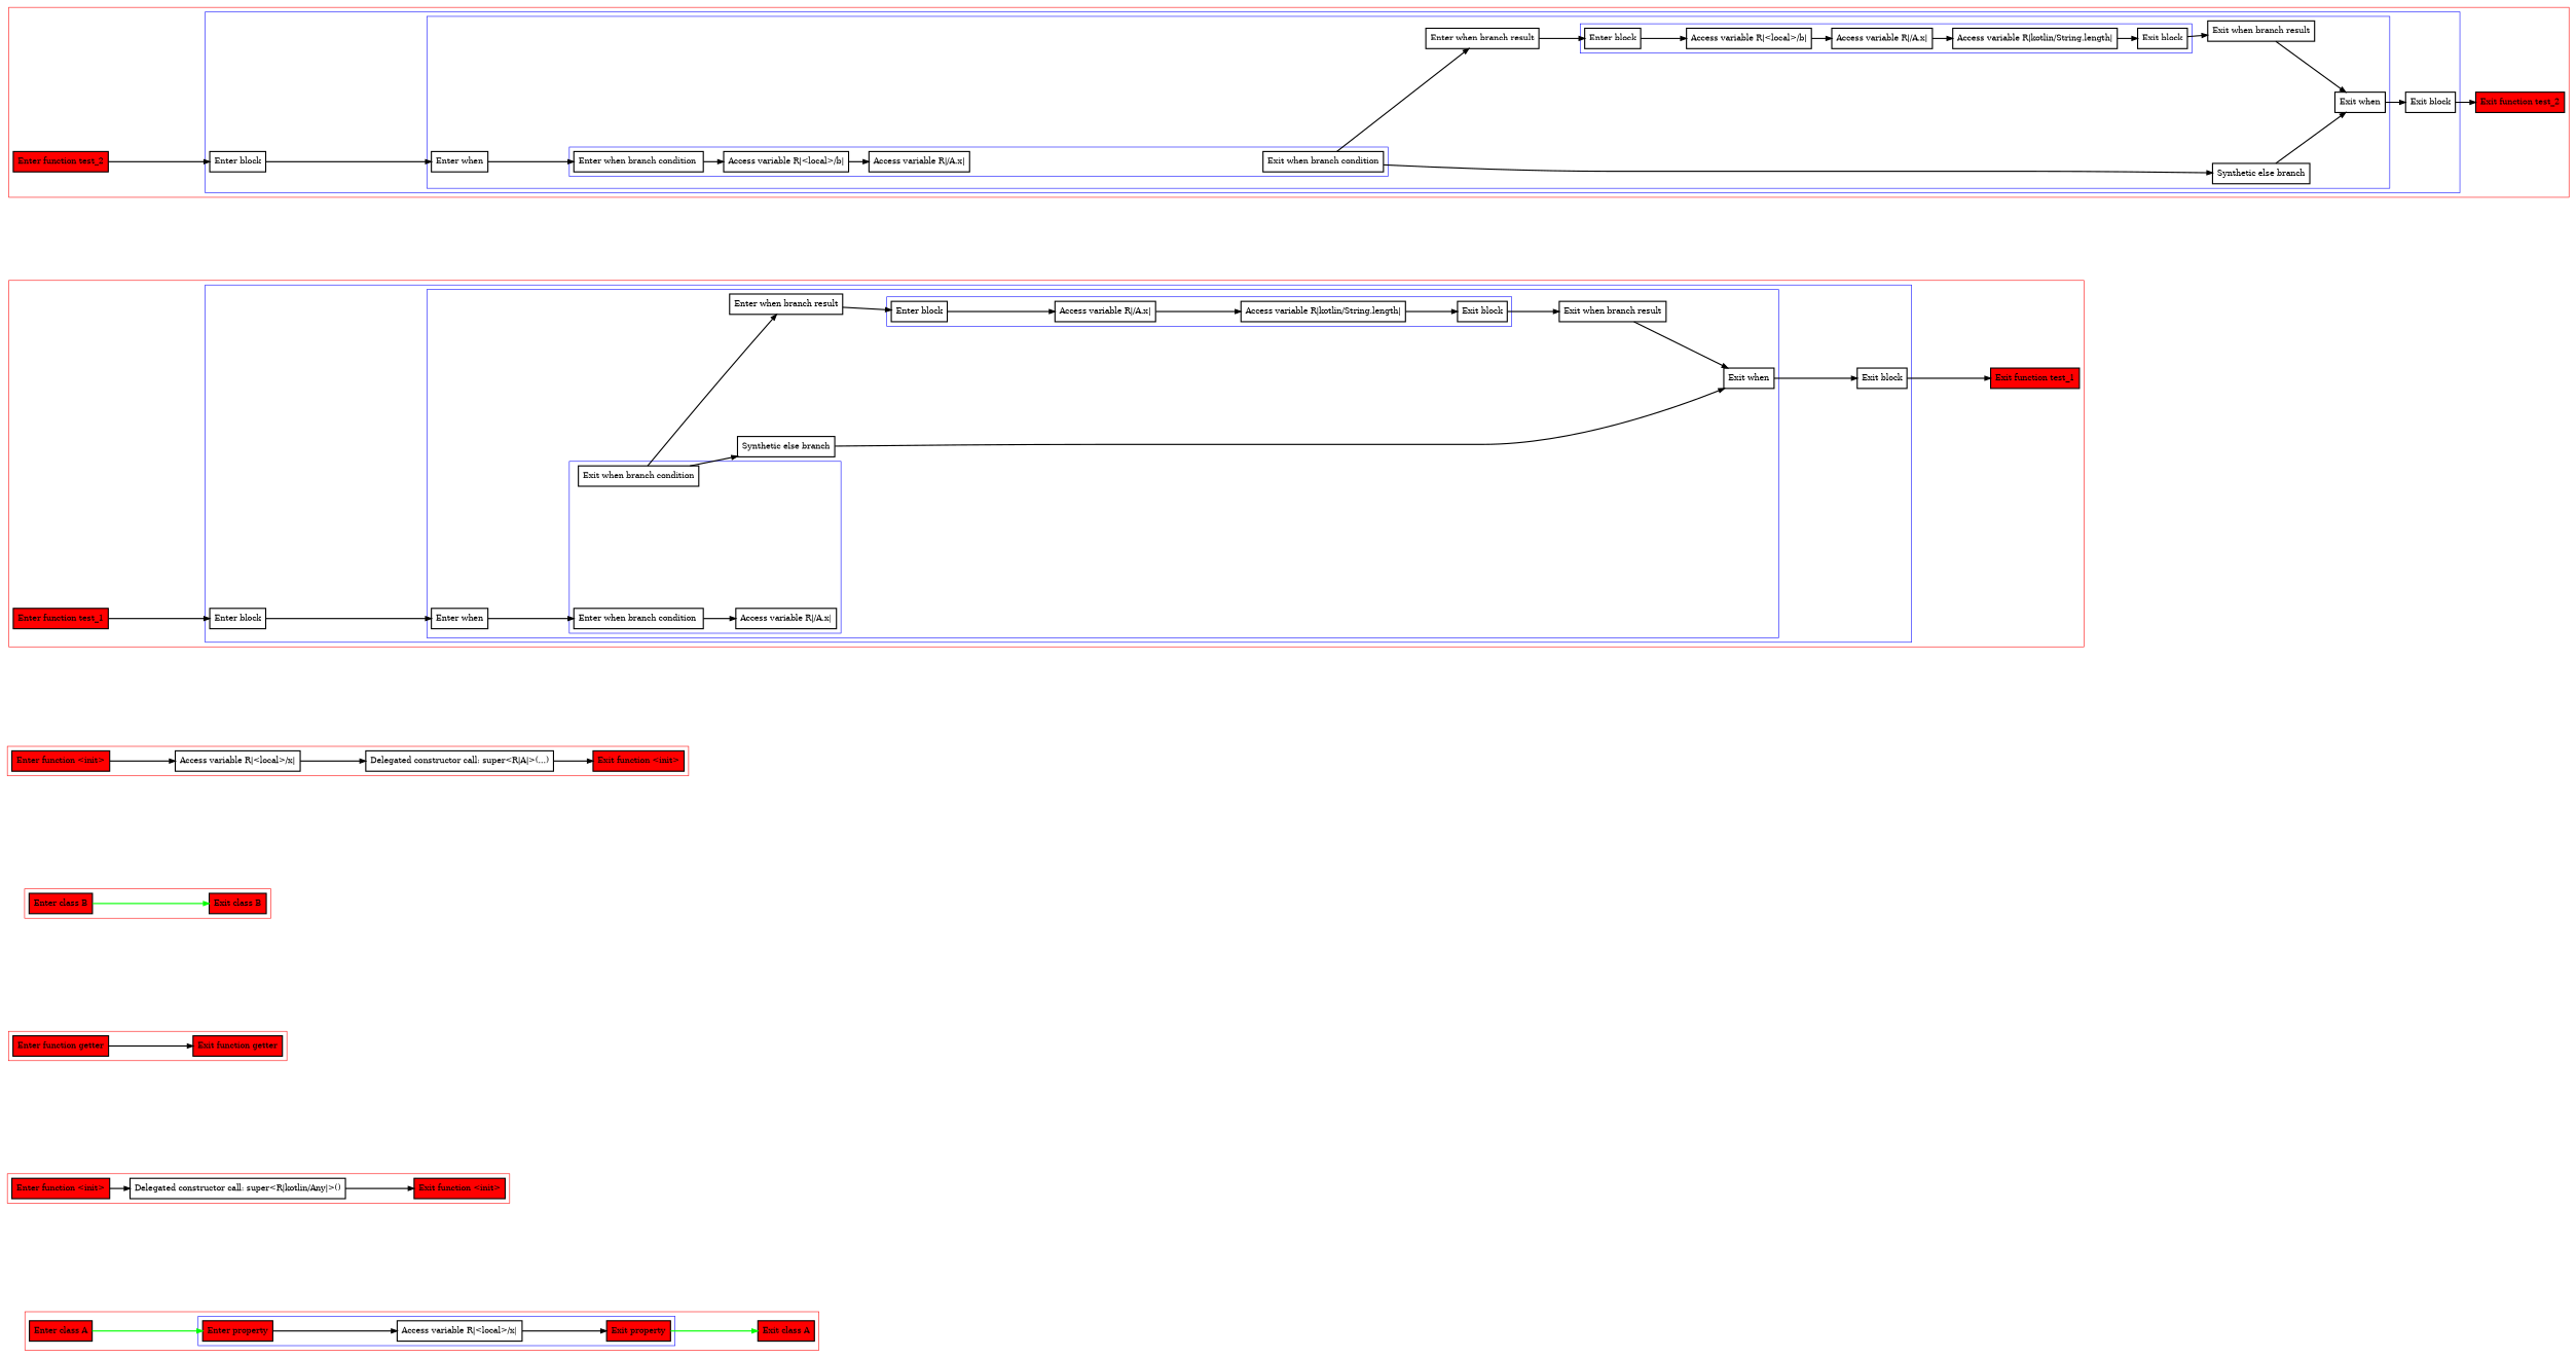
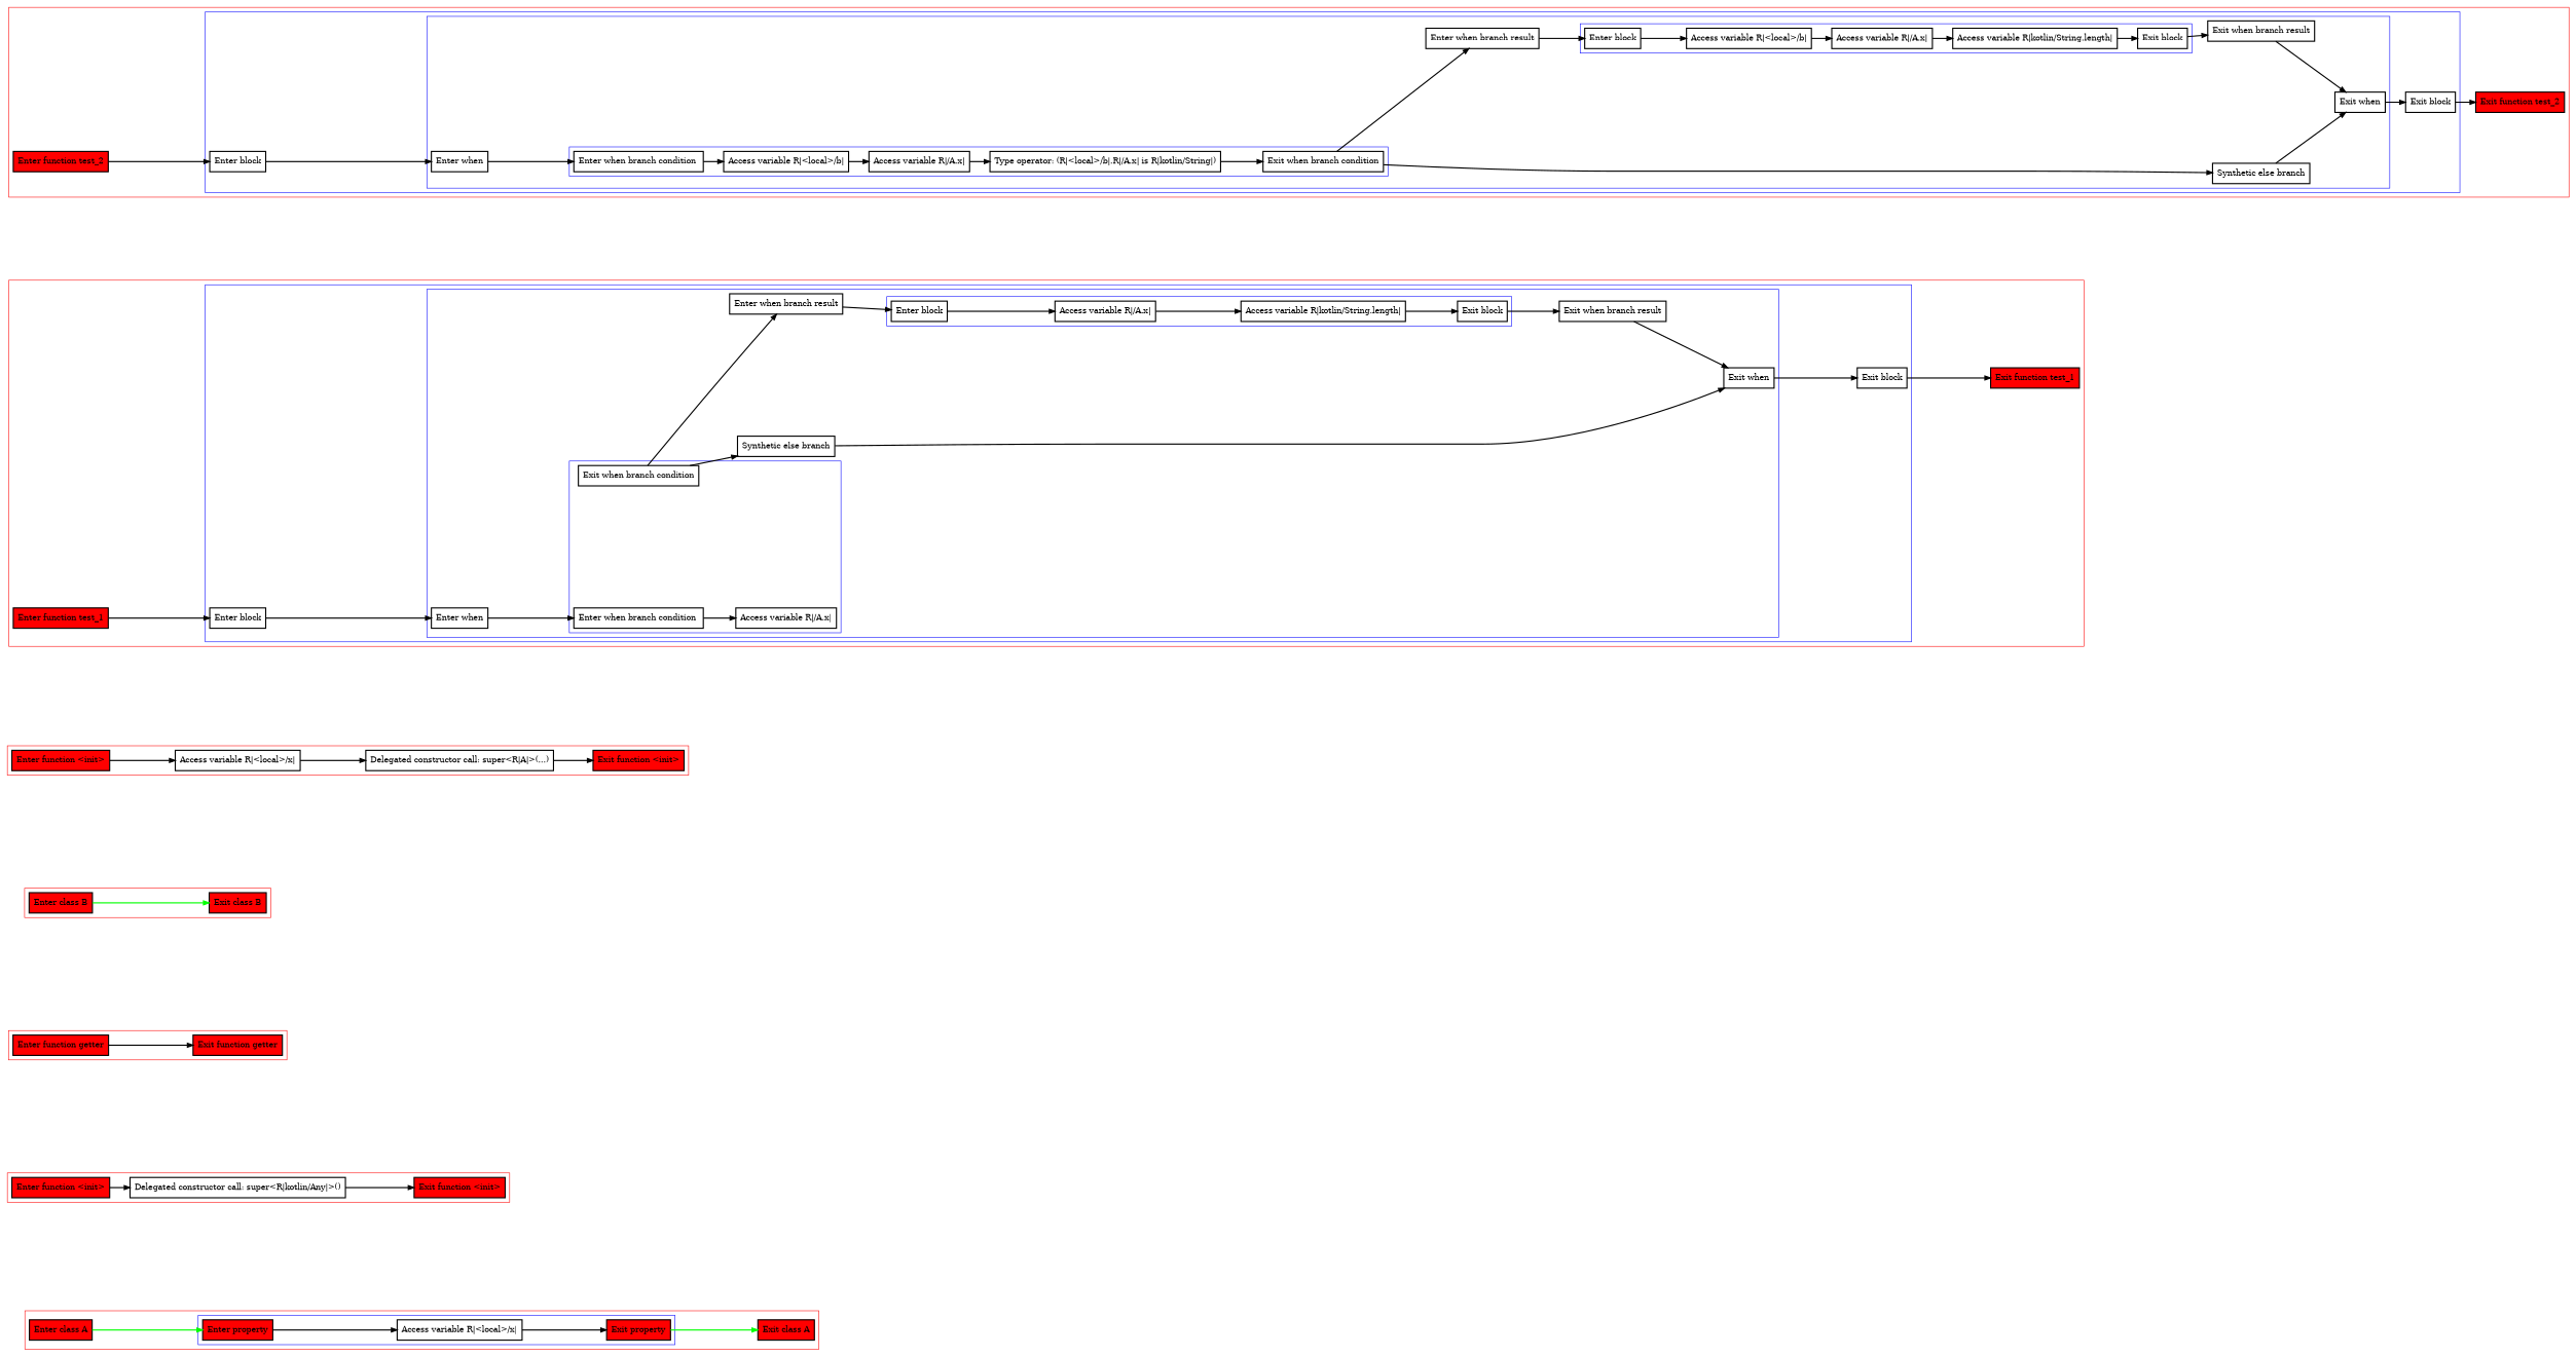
  digraph {
    nodesep=3
    rankdir=LR
    node [penwidth=2 shape=box]
    edge [penwidth=2]
    n1 [fillcolor=red label="Enter property" style=filled]
    n2 [label="Access variable R|<local>/x|"]
    n3 [fillcolor=red label="Exit property" style=filled]
    n4 [fillcolor=red label="Enter class A" style=filled]
    n5 [fillcolor=red label="Exit class A" style=filled]
    n6 [fillcolor=red label="Enter function <init>" style=filled]
    n7 [label="Delegated constructor call: super<R|kotlin/Any|>()"]
    n8 [fillcolor=red label="Exit function <init>" style=filled]
    n9 [fillcolor=red label="Enter function getter" style=filled]
    n10 [fillcolor=red label="Exit function getter" style=filled]
    n11 [fillcolor=red label="Enter class B" style=filled]
    n12 [fillcolor=red label="Exit class B" style=filled]
    n13 [fillcolor=red label="Enter function <init>" style=filled]
    n14 [label="Access variable R|<local>/x|"]
    n15 [label="Delegated constructor call: super<R|A|>(...)"]
    n16 [fillcolor=red label="Exit function <init>" style=filled]
    n17 [label="Enter when branch condition "]
    n18 [label="Access variable R|/A.x|"]
    n19 [label="Exit when branch condition"]
    n20 [label="Enter block"]
    n21 [label="Access variable R|/A.x|"]
    n22 [label="Access variable R|kotlin/String.length|"]
    n23 [label="Exit block"]
    n24 [label="Enter when"]
    n25 [label="Synthetic else branch"]
    n26 [label="Enter when branch result"]
    n27 [label="Exit when branch result"]
    n28 [label="Exit when"]
    n29 [label="Enter block"]
    n30 [label="Exit block"]
    n31 [fillcolor=red label="Enter function test_1" style=filled]
    n32 [fillcolor=red label="Exit function test_1" style=filled]
    n33 [label="Enter when branch condition "]
    n34 [label="Access variable R|<local>/b|"]
    n35 [label="Access variable R|/A.x|"]
+   n36 [label="Type operator: (R|<local>/b|.R|/A.x| is R|kotlin/String|)"]
    n37 [label="Exit when branch condition"]
    n38 [label="Enter block"]
    n39 [label="Access variable R|<local>/b|"]
    n40 [label="Access variable R|/A.x|"]
    n41 [label="Access variable R|kotlin/String.length|"]
    n42 [label="Exit block"]
    n43 [label="Enter when"]
    n44 [label="Synthetic else branch"]
    n45 [label="Enter when branch result"]
    n46 [label="Exit when branch result"]
    n47 [label="Exit when"]
    n48 [label="Enter block"]
    n49 [label="Exit block"]
    n50 [fillcolor=red label="Enter function test_2" style=filled]
    n51 [fillcolor=red label="Exit function test_2" style=filled]
    subgraph cluster_1 {
      color=red
      n4
      n5
      subgraph cluster_2 {
        color=blue
        n1
        n2
        n3
      }
    }
    subgraph cluster_3 {
      color=red
      n6
      n7
      n8
    }
    subgraph cluster_4 {
      color=red
      n9
      n10
    }
    subgraph cluster_5 {
      color=red
      n11
      n12
    }
    subgraph cluster_6 {
      color=red
      n13
      n14
      n15
      n16
    }
    subgraph cluster_7 {
      color=red
      n31
      n32
      subgraph cluster_8 {
        color=blue
        n29
        n30
        subgraph cluster_9 {
          color=blue
          n24
          n25
          n26
          n27
          n28
          subgraph cluster_10 {
            color=blue
            n17
            n18
            n19
          }
          subgraph cluster_11 {
            color=blue
            n20
            n21
            n22
            n23
          }
        }
      }
    }
    subgraph cluster_12 {
      color=red
      n50
      n51
      subgraph cluster_13 {
        color=blue
        n48
        n49
        subgraph cluster_14 {
          color=blue
          n43
          n44
          n45
          n46
          n47
          subgraph cluster_15 {
            color=blue
            n33
            n34
            n35
+           n36
            n37
          }
          subgraph cluster_16 {
            color=blue
            n38
            n39
            n40
            n41
            n42
          }
        }
      }
    }
    n1 -> n2
    n2 -> n3
    n3 -> n5 [color=green]
    n4 -> n1 [color=green]
    n6 -> n7
    n7 -> n8
    n9 -> n10
    n11 -> n12 [color=green]
    n13 -> n14
    n14 -> n15
    n15 -> n16
    n17 -> n18
    n19 -> n25
    n19 -> n26
    n20 -> n21
    n21 -> n22
    n22 -> n23
    n23 -> n27
    n24 -> n17
    n25 -> n28
    n26 -> n20
    n27 -> n28
    n28 -> n30
    n29 -> n24
    n30 -> n32
    n31 -> n29
    n33 -> n34
    n34 -> n35
+   n35 -> n36
+   n36 -> n37
    n37 -> n44
    n37 -> n45
    n38 -> n39
    n39 -> n40
    n40 -> n41
    n41 -> n42
    n42 -> n46
    n43 -> n33
    n44 -> n47
    n45 -> n38
    n46 -> n47
    n47 -> n49
    n48 -> n43
    n49 -> n51
    n50 -> n48
  }
